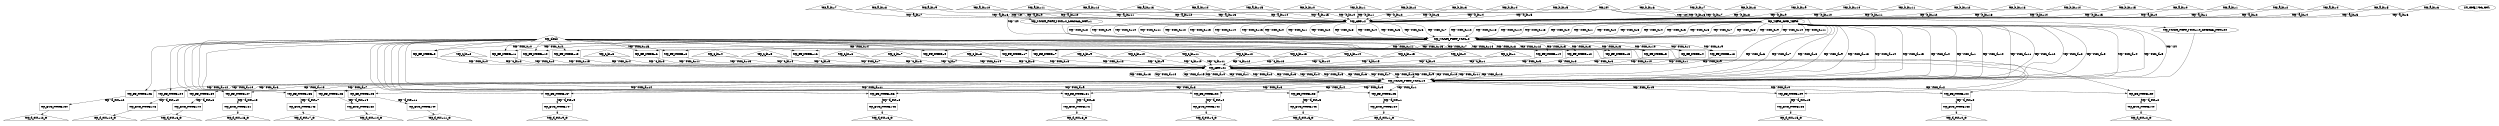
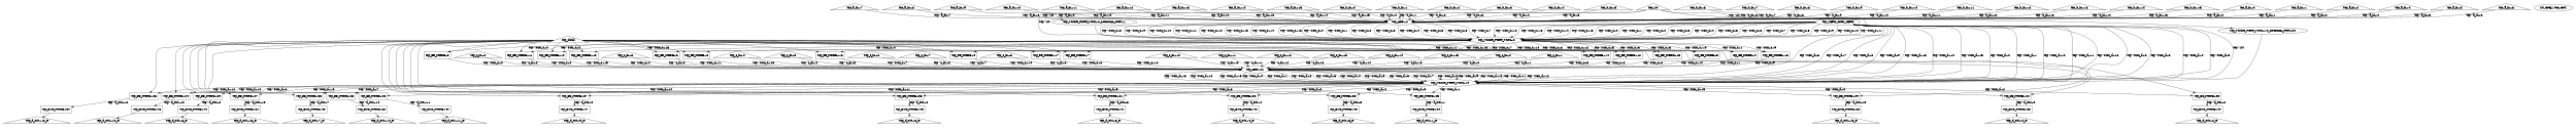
  digraph {
    ranksep=.25
    node [shape=triangle]
    "top_ADD~2" [shape=""]
    "top_a_in~0"
    "top_MULTI_PORT_MUX~0" [shape=""]
    "top_FF_NODE~3" [shape=box]
    "top_FF_NODE~4" [shape=box]
    "top_FF_NODE~5" [shape=box]
    "top_FF_NODE~6" [shape=box]
    "top_FF_NODE~7" [shape=box]
    "top_FF_NODE~8" [shape=box]
    "top_FF_NODE~9" [shape=box]
    "top_FF_NODE~10" [shape=box]
    "top_FF_NODE~11" [shape=box]
    "top_FF_NODE~12" [shape=box]
    "top_FF_NODE~13" [shape=box]
    "top_FF_NODE~14" [shape=box]
    "top_FF_NODE~15" [shape=box]
    "top_FF_NODE~16" [shape=box]
    "top_FF_NODE~17" [shape=box]
    "top_FF_NODE~18" [shape=box]
    "top_ADD~21" [shape=""]
    "top_MULTI_PORT_MUX~19" [shape=""]
    "top_FF_NODE~22" [shape=box]
    "top_FF_NODE~23" [shape=box]
    "top_FF_NODE~24" [shape=box]
    "top_FF_NODE~25" [shape=box]
    "top_FF_NODE~26" [shape=box]
    "top_FF_NODE~27" [shape=box]
    "top_FF_NODE~28" [shape=box]
    "top_FF_NODE~29" [shape=box]
    "top_FF_NODE~30" [shape=box]
    "top_FF_NODE~31" [shape=box]
    "top_FF_NODE~32" [shape=box]
    "top_FF_NODE~33" [shape=box]
    "top_FF_NODE~34" [shape=box]
    "top_FF_NODE~35" [shape=box]
    "top_FF_NODE~36" [shape=box]
    "top_FF_NODE~37" [shape=box]
    "top_BUF_NODE~38" [shape=box]
    "top_BUF_NODE~39" [shape=box]
    "top_BUF_NODE~48" [shape=box]
    "top_BUF_NODE~49" [shape=box]
    "top_BUF_NODE~50" [shape=box]
    "top_BUF_NODE~51" [shape=box]
    "top_BUF_NODE~52" [shape=box]
    "top_BUF_NODE~53" [shape=box]
    "top_BUF_NODE~40" [shape=box]
    "top_BUF_NODE~41" [shape=box]
    "top_BUF_NODE~42" [shape=box]
    "top_BUF_NODE~43" [shape=box]
    "top_BUF_NODE~44" [shape=box]
    "top_BUF_NODE~45" [shape=box]
    "top_BUF_NODE~46" [shape=box]
    "top_BUF_NODE~47" [shape=box]
    "top_d_out~0_O"
    "top_d_out~1_O"
    "top_d_out~10_O"
    "top_d_out~11_O"
    "top_d_out~12_O"
    "top_d_out~13_O"
    "top_d_out~14_O"
    "top_d_out~15_O"
    "top_d_out~2_O"
    "top_d_out~3_O"
    "top_d_out~4_O"
    "top_d_out~5_O"
    "top_d_out~6_O"
    "top_d_out~7_O"
    "top_d_out~8_O"
    "top_d_out~9_O"
    "top_a_in~1"
    "top_a_in~2"
    "top_a_in~4"
    "top_a_in~5"
    "top_a_in~6"
    "top_a_in~7"
    "top_a_in~8"
    "top_a_in~9"
    "top_a_in~10"
    "top_a_in~11"
    "top_a_in~12"
    "top_a_in~13"
    "top_a_in~14"
    "top_a_in~15"
    "top_b_in~0"
    "top_b_in~1"
    "top_b_in~2"
    "top_b_in~3"
    "top_b_in~4"
    "top_b_in~5"
    "top_b_in~6"
    "top_b_in~7"
    "top_b_in~8"
    "top_b_in~9"
    "top_b_in~10"
    "top_b_in~11"
    "top_b_in~12"
    "top_b_in~13"
    "top_b_in~14"
    "top_b_in~15"
    "top_c_in~0"
    "top_c_in~1"
    "top_c_in~2"
    "top_c_in~3"
    "top_c_in~4"
    "top_c_in~5"
    "top_c_in~6"
    "top_c_in~7"
    "top_c_in~8"
-   "top_c_in~9"
    "top_c_in~10"
    "top_c_in~11"
    "top_c_in~12"
    "top_c_in~13"
    "top_c_in~14"
    "top_c_in~15"
    top_clock
    top_rst
    "top_MULTI_PORT_MUX~0_LOGICAL_NOT~1" [shape=""]
    "top_MULTI_PORT_MUX~19_LOGICAL_NOT~20" [shape=""]
    top_ZERO_GND_ZERO [shape=""]
    n121 [label=rst_ONE_VCC_CNS shape=""]
    "top_ADD~2" -> "top_MULTI_PORT_MUX~0" [label="top^sum_c~0"]
    "top_ADD~2" -> "top_MULTI_PORT_MUX~0" [label="top^sum_c~1"]
    "top_ADD~2" -> "top_MULTI_PORT_MUX~0" [label="top^sum_c~2"]
    "top_ADD~2" -> "top_MULTI_PORT_MUX~0" [label="top^sum_c~3"]
    "top_ADD~2" -> "top_MULTI_PORT_MUX~0" [label="top^sum_c~4"]
    "top_ADD~2" -> "top_MULTI_PORT_MUX~0" [label="top^sum_c~5"]
    "top_ADD~2" -> "top_MULTI_PORT_MUX~0" [label="top^sum_c~6"]
    "top_ADD~2" -> "top_MULTI_PORT_MUX~0" [label="top^sum_c~7"]
    "top_ADD~2" -> "top_MULTI_PORT_MUX~0" [label="top^sum_c~8"]
    "top_ADD~2" -> "top_MULTI_PORT_MUX~0" [label="top^sum_c~9"]
    "top_ADD~2" -> "top_MULTI_PORT_MUX~0" [label="top^sum_c~10"]
    "top_ADD~2" -> "top_MULTI_PORT_MUX~0" [label="top^sum_c~11"]
    "top_ADD~2" -> "top_MULTI_PORT_MUX~0" [label="top^sum_c~12"]
    "top_ADD~2" -> "top_MULTI_PORT_MUX~0" [label="top^sum_c~13"]
    "top_ADD~2" -> "top_MULTI_PORT_MUX~0" [label="top^sum_c~14"]
    "top_ADD~2" -> "top_MULTI_PORT_MUX~0" [label="top^sum_c~15"]
    "top_a_in~0" -> "top_ADD~2" [label="top^a_in~0"]
    "top_MULTI_PORT_MUX~0" -> "top_FF_NODE~3" [label="top^sum_c~0"]
    "top_MULTI_PORT_MUX~0" -> "top_FF_NODE~4" [label="top^sum_c~1"]
    "top_MULTI_PORT_MUX~0" -> "top_FF_NODE~5" [label="top^sum_c~10"]
    "top_MULTI_PORT_MUX~0" -> "top_FF_NODE~6" [label="top^sum_c~11"]
    "top_MULTI_PORT_MUX~0" -> "top_FF_NODE~7" [label="top^sum_c~12"]
    "top_MULTI_PORT_MUX~0" -> "top_FF_NODE~8" [label="top^sum_c~13"]
    "top_MULTI_PORT_MUX~0" -> "top_FF_NODE~9" [label="top^sum_c~14"]
    "top_MULTI_PORT_MUX~0" -> "top_FF_NODE~10" [label="top^sum_c~15"]
    "top_MULTI_PORT_MUX~0" -> "top_FF_NODE~11" [label="top^sum_c~2"]
    "top_MULTI_PORT_MUX~0" -> "top_FF_NODE~12" [label="top^sum_c~3"]
    "top_MULTI_PORT_MUX~0" -> "top_FF_NODE~13" [label="top^sum_c~4"]
    "top_MULTI_PORT_MUX~0" -> "top_FF_NODE~14" [label="top^sum_c~5"]
    "top_MULTI_PORT_MUX~0" -> "top_FF_NODE~15" [label="top^sum_c~6"]
    "top_MULTI_PORT_MUX~0" -> "top_FF_NODE~16" [label="top^sum_c~7"]
    "top_MULTI_PORT_MUX~0" -> "top_FF_NODE~17" [label="top^sum_c~8"]
    "top_MULTI_PORT_MUX~0" -> "top_FF_NODE~18" [label="top^sum_c~9"]
    "top_FF_NODE~3" -> "top_ADD~21" [label="top^sum_c~0"]
    "top_FF_NODE~4" -> "top_ADD~21" [label="top^sum_c~1"]
    "top_FF_NODE~5" -> "top_ADD~21" [label="top^sum_c~10"]
    "top_FF_NODE~6" -> "top_ADD~21" [label="top^sum_c~11"]
    "top_FF_NODE~7" -> "top_ADD~21" [label="top^sum_c~12"]
    "top_FF_NODE~8" -> "top_ADD~21" [label="top^sum_c~13"]
    "top_FF_NODE~9" -> "top_ADD~21" [label="top^sum_c~14"]
    "top_FF_NODE~10" -> "top_ADD~21" [label="top^sum_c~15"]
    "top_FF_NODE~11" -> "top_ADD~21" [label="top^sum_c~2"]
    "top_FF_NODE~12" -> "top_ADD~21" [label="top^sum_c~3"]
    "top_FF_NODE~13" -> "top_ADD~21" [label="top^sum_c~4"]
    "top_FF_NODE~14" -> "top_ADD~21" [label="top^sum_c~5"]
    "top_FF_NODE~15" -> "top_ADD~21" [label="top^sum_c~6"]
    "top_FF_NODE~16" -> "top_ADD~21" [label="top^sum_c~7"]
    "top_FF_NODE~17" -> "top_ADD~21" [label="top^sum_c~8"]
    "top_FF_NODE~18" -> "top_ADD~21" [label="top^sum_c~9"]
    "top_ADD~21" -> "top_MULTI_PORT_MUX~19" [label="top^sum_d~0"]
    "top_ADD~21" -> "top_MULTI_PORT_MUX~19" [label="top^sum_d~1"]
    "top_ADD~21" -> "top_MULTI_PORT_MUX~19" [label="top^sum_d~2"]
    "top_ADD~21" -> "top_MULTI_PORT_MUX~19" [label="top^sum_d~3"]
    "top_ADD~21" -> "top_MULTI_PORT_MUX~19" [label="top^sum_d~4"]
    "top_ADD~21" -> "top_MULTI_PORT_MUX~19" [label="top^sum_d~5"]
    "top_ADD~21" -> "top_MULTI_PORT_MUX~19" [label="top^sum_d~6"]
    "top_ADD~21" -> "top_MULTI_PORT_MUX~19" [label="top^sum_d~7"]
    "top_ADD~21" -> "top_MULTI_PORT_MUX~19" [label="top^sum_d~8"]
    "top_ADD~21" -> "top_MULTI_PORT_MUX~19" [label="top^sum_d~9"]
    "top_ADD~21" -> "top_MULTI_PORT_MUX~19" [label="top^sum_d~10"]
    "top_ADD~21" -> "top_MULTI_PORT_MUX~19" [label="top^sum_d~11"]
    "top_ADD~21" -> "top_MULTI_PORT_MUX~19" [label="top^sum_d~12"]
    "top_ADD~21" -> "top_MULTI_PORT_MUX~19" [label="top^sum_d~13"]
    "top_ADD~21" -> "top_MULTI_PORT_MUX~19" [label="top^sum_d~14"]
    "top_ADD~21" -> "top_MULTI_PORT_MUX~19" [label="top^sum_d~15"]
    "top_MULTI_PORT_MUX~19" -> "top_FF_NODE~22" [label="top^sum_d~0"]
    "top_MULTI_PORT_MUX~19" -> "top_FF_NODE~23" [label="top^sum_d~1"]
    "top_MULTI_PORT_MUX~19" -> "top_FF_NODE~24" [label="top^sum_d~10"]
    "top_MULTI_PORT_MUX~19" -> "top_FF_NODE~25" [label="top^sum_d~11"]
    "top_MULTI_PORT_MUX~19" -> "top_FF_NODE~26" [label="top^sum_d~12"]
    "top_MULTI_PORT_MUX~19" -> "top_FF_NODE~27" [label="top^sum_d~13"]
    "top_MULTI_PORT_MUX~19" -> "top_FF_NODE~28" [label="top^sum_d~14"]
    "top_MULTI_PORT_MUX~19" -> "top_FF_NODE~29" [label="top^sum_d~15"]
    "top_MULTI_PORT_MUX~19" -> "top_FF_NODE~30" [label="top^sum_d~2"]
    "top_MULTI_PORT_MUX~19" -> "top_FF_NODE~31" [label="top^sum_d~3"]
    "top_MULTI_PORT_MUX~19" -> "top_FF_NODE~32" [label="top^sum_d~4"]
    "top_MULTI_PORT_MUX~19" -> "top_FF_NODE~33" [label="top^sum_d~5"]
    "top_MULTI_PORT_MUX~19" -> "top_FF_NODE~34" [label="top^sum_d~6"]
    "top_MULTI_PORT_MUX~19" -> "top_FF_NODE~35" [label="top^sum_d~7"]
    "top_MULTI_PORT_MUX~19" -> "top_FF_NODE~36" [label="top^sum_d~8"]
    "top_MULTI_PORT_MUX~19" -> "top_FF_NODE~37" [label="top^sum_d~9"]
    "top_FF_NODE~22" -> "top_BUF_NODE~38" [label="top^d_out~0"]
    "top_FF_NODE~23" -> "top_BUF_NODE~39" [label="top^d_out~1"]
    "top_FF_NODE~24" -> "top_BUF_NODE~48" [label="top^d_out~10"]
    "top_FF_NODE~25" -> "top_BUF_NODE~49" [label="top^d_out~11"]
    "top_FF_NODE~26" -> "top_BUF_NODE~50" [label="top^d_out~12"]
    "top_FF_NODE~27" -> "top_BUF_NODE~51" [label="top^d_out~13"]
    "top_FF_NODE~28" -> "top_BUF_NODE~52" [label="top^d_out~14"]
    "top_FF_NODE~29" -> "top_BUF_NODE~53" [label="top^d_out~15"]
    "top_FF_NODE~30" -> "top_BUF_NODE~40" [label="top^d_out~2"]
    "top_FF_NODE~31" -> "top_BUF_NODE~41" [label="top^d_out~3"]
    "top_FF_NODE~32" -> "top_BUF_NODE~42" [label="top^d_out~4"]
    "top_FF_NODE~33" -> "top_BUF_NODE~43" [label="top^d_out~5"]
    "top_FF_NODE~34" -> "top_BUF_NODE~44" [label="top^d_out~6"]
    "top_FF_NODE~35" -> "top_BUF_NODE~45" [label="top^d_out~7"]
    "top_FF_NODE~36" -> "top_BUF_NODE~46" [label="top^d_out~8"]
    "top_FF_NODE~37" -> "top_BUF_NODE~47" [label="top^d_out~9"]
    "top_BUF_NODE~38" -> "top_d_out~0_O"
    "top_BUF_NODE~39" -> "top_d_out~1_O"
    "top_BUF_NODE~48" -> "top_d_out~10_O"
    "top_BUF_NODE~49" -> "top_d_out~11_O"
    "top_BUF_NODE~50" -> "top_d_out~12_O"
    "top_BUF_NODE~51" -> "top_d_out~13_O"
    "top_BUF_NODE~52" -> "top_d_out~14_O"
    "top_BUF_NODE~53" -> "top_d_out~15_O"
    "top_BUF_NODE~40" -> "top_d_out~2_O"
    "top_BUF_NODE~41" -> "top_d_out~3_O"
    "top_BUF_NODE~42" -> "top_d_out~4_O"
    "top_BUF_NODE~43" -> "top_d_out~5_O"
    "top_BUF_NODE~44" -> "top_d_out~6_O"
    "top_BUF_NODE~45" -> "top_d_out~7_O"
    "top_BUF_NODE~46" -> "top_d_out~8_O"
    "top_BUF_NODE~47" -> "top_d_out~9_O"
    "top_a_in~1" -> "top_ADD~2" [label="top^a_in~1"]
    "top_a_in~2" -> "top_ADD~2" [label="top^a_in~2"]
    "top_a_in~4" -> "top_ADD~2" [label="top^a_in~4"]
    "top_a_in~5" -> "top_ADD~2" [label="top^a_in~5"]
    "top_a_in~6" -> "top_ADD~2" [label="top^a_in~6"]
    "top_a_in~7" -> "top_ADD~2" [label="top^a_in~7"]
    "top_a_in~8" -> "top_ADD~2" [label="top^a_in~8"]
    "top_a_in~9" -> "top_ADD~2" [label="top^a_in~9"]
    "top_a_in~10" -> "top_ADD~2" [label="top^a_in~10"]
    "top_a_in~11" -> "top_ADD~2" [label="top^a_in~11"]
    "top_a_in~12" -> "top_ADD~2" [label="top^a_in~12"]
    "top_a_in~13" -> "top_ADD~2" [label="top^a_in~13"]
    "top_a_in~14" -> "top_ADD~2" [label="top^a_in~14"]
    "top_a_in~15" -> "top_ADD~2" [label="top^a_in~15"]
    "top_b_in~0" -> "top_ADD~2" [label="top^b_in~0"]
    "top_b_in~1" -> "top_ADD~2" [label="top^b_in~1"]
    "top_b_in~2" -> "top_ADD~2" [label="top^b_in~2"]
    "top_b_in~3" -> "top_ADD~2" [label="top^b_in~3"]
    "top_b_in~4" -> "top_ADD~2" [label="top^b_in~4"]
    "top_b_in~5" -> "top_ADD~2" [label="top^b_in~5"]
    "top_b_in~6" -> "top_ADD~2" [label="top^b_in~6"]
    "top_b_in~7" -> "top_ADD~2" [label="top^b_in~7"]
    "top_b_in~8" -> "top_ADD~2" [label="top^b_in~8"]
    "top_b_in~9" -> "top_ADD~2" [label="top^b_in~9"]
    "top_b_in~10" -> "top_ADD~2" [label="top^b_in~10"]
    "top_b_in~11" -> "top_ADD~2" [label="top^b_in~11"]
    "top_b_in~12" -> "top_ADD~2" [label="top^b_in~12"]
    "top_b_in~13" -> "top_ADD~2" [label="top^b_in~13"]
    "top_b_in~14" -> "top_ADD~2" [label="top^b_in~14"]
    "top_b_in~15" -> "top_ADD~2" [label="top^b_in~15"]
    "top_c_in~0" -> "top_ADD~21" [label="top^c_in~0"]
    "top_c_in~1" -> "top_ADD~21" [label="top^c_in~1"]
    "top_c_in~2" -> "top_ADD~21" [label="top^c_in~2"]
    "top_c_in~3" -> "top_ADD~21" [label="top^c_in~3"]
    "top_c_in~4" -> "top_ADD~21" [label="top^c_in~4"]
    "top_c_in~5" -> "top_ADD~21" [label="top^c_in~5"]
    "top_c_in~6" -> "top_ADD~21" [label="top^c_in~6"]
    "top_c_in~7" -> "top_ADD~21" [label="top^c_in~7"]
    "top_c_in~8" -> "top_ADD~21" [label="top^c_in~8"]
-   "top_c_in~9" -> "top_ADD~21" [label="top^c_in~9"]
    "top_c_in~10" -> "top_ADD~21" [label="top^c_in~10"]
    "top_c_in~11" -> "top_ADD~21" [label="top^c_in~11"]
    "top_c_in~12" -> "top_ADD~21" [label="top^c_in~12"]
    "top_c_in~13" -> "top_ADD~21" [label="top^c_in~13"]
    "top_c_in~14" -> "top_ADD~21" [label="top^c_in~14"]
    "top_c_in~15" -> "top_ADD~21" [label="top^c_in~15"]
    top_clock -> "top_FF_NODE~3"
    top_clock -> "top_FF_NODE~4"
    top_clock -> "top_FF_NODE~5"
    top_clock -> "top_FF_NODE~6"
    top_clock -> "top_FF_NODE~7"
    top_clock -> "top_FF_NODE~8"
    top_clock -> "top_FF_NODE~9"
    top_clock -> "top_FF_NODE~10"
    top_clock -> "top_FF_NODE~11"
    top_clock -> "top_FF_NODE~12"
    top_clock -> "top_FF_NODE~13"
    top_clock -> "top_FF_NODE~14"
    top_clock -> "top_FF_NODE~15"
    top_clock -> "top_FF_NODE~16"
    top_clock -> "top_FF_NODE~17"
    top_clock -> "top_FF_NODE~18"
    top_clock -> "top_FF_NODE~22"
    top_clock -> "top_FF_NODE~23"
    top_clock -> "top_FF_NODE~24"
    top_clock -> "top_FF_NODE~25"
    top_clock -> "top_FF_NODE~26"
    top_clock -> "top_FF_NODE~27"
    top_clock -> "top_FF_NODE~28"
    top_clock -> "top_FF_NODE~29"
    top_clock -> "top_FF_NODE~30"
    top_clock -> "top_FF_NODE~31"
    top_clock -> "top_FF_NODE~32"
    top_clock -> "top_FF_NODE~33"
    top_clock -> "top_FF_NODE~34"
    top_clock -> "top_FF_NODE~35"
    top_clock -> "top_FF_NODE~36"
    top_clock -> "top_FF_NODE~37"
    top_rst -> "top_MULTI_PORT_MUX~0" [label="top^rst"]
    top_rst -> "top_MULTI_PORT_MUX~19" [label="top^rst"]
    top_rst -> "top_MULTI_PORT_MUX~0_LOGICAL_NOT~1" [label="top^rst"]
    top_rst -> "top_MULTI_PORT_MUX~19_LOGICAL_NOT~20" [label="top^rst"]
    "top_MULTI_PORT_MUX~0_LOGICAL_NOT~1" -> "top_MULTI_PORT_MUX~0"
    "top_MULTI_PORT_MUX~19_LOGICAL_NOT~20" -> "top_MULTI_PORT_MUX~19"
    top_ZERO_GND_ZERO -> "top_MULTI_PORT_MUX~0" [label="top^sum_c~0"]
    top_ZERO_GND_ZERO -> "top_MULTI_PORT_MUX~0" [label="top^sum_c~1"]
    top_ZERO_GND_ZERO -> "top_MULTI_PORT_MUX~0" [label="top^sum_c~2"]
    top_ZERO_GND_ZERO -> "top_MULTI_PORT_MUX~0" [label="top^sum_c~3"]
    top_ZERO_GND_ZERO -> "top_MULTI_PORT_MUX~0" [label="top^sum_c~4"]
    top_ZERO_GND_ZERO -> "top_MULTI_PORT_MUX~0" [label="top^sum_c~5"]
    top_ZERO_GND_ZERO -> "top_MULTI_PORT_MUX~0" [label="top^sum_c~6"]
    top_ZERO_GND_ZERO -> "top_MULTI_PORT_MUX~0" [label="top^sum_c~7"]
    top_ZERO_GND_ZERO -> "top_MULTI_PORT_MUX~0" [label="top^sum_c~8"]
    top_ZERO_GND_ZERO -> "top_MULTI_PORT_MUX~0" [label="top^sum_c~9"]
    top_ZERO_GND_ZERO -> "top_MULTI_PORT_MUX~0" [label="top^sum_c~10"]
    top_ZERO_GND_ZERO -> "top_MULTI_PORT_MUX~0" [label="top^sum_c~11"]
    top_ZERO_GND_ZERO -> "top_MULTI_PORT_MUX~0" [label="top^sum_c~12"]
    top_ZERO_GND_ZERO -> "top_MULTI_PORT_MUX~0" [label="top^sum_c~13"]
    top_ZERO_GND_ZERO -> "top_MULTI_PORT_MUX~0" [label="top^sum_c~14"]
    top_ZERO_GND_ZERO -> "top_MULTI_PORT_MUX~0" [label="top^sum_c~15"]
    top_ZERO_GND_ZERO -> "top_MULTI_PORT_MUX~19" [label="top^sum_d~0"]
    top_ZERO_GND_ZERO -> "top_MULTI_PORT_MUX~19" [label="top^sum_d~1"]
    top_ZERO_GND_ZERO -> "top_MULTI_PORT_MUX~19" [label="top^sum_d~2"]
    top_ZERO_GND_ZERO -> "top_MULTI_PORT_MUX~19" [label="top^sum_d~3"]
    top_ZERO_GND_ZERO -> "top_MULTI_PORT_MUX~19" [label="top^sum_d~4"]
    top_ZERO_GND_ZERO -> "top_MULTI_PORT_MUX~19" [label="top^sum_d~5"]
    top_ZERO_GND_ZERO -> "top_MULTI_PORT_MUX~19" [label="top^sum_d~6"]
    top_ZERO_GND_ZERO -> "top_MULTI_PORT_MUX~19" [label="top^sum_d~7"]
    top_ZERO_GND_ZERO -> "top_MULTI_PORT_MUX~19" [label="top^sum_d~8"]
    top_ZERO_GND_ZERO -> "top_MULTI_PORT_MUX~19" [label="top^sum_d~9"]
    top_ZERO_GND_ZERO -> "top_MULTI_PORT_MUX~19" [label="top^sum_d~10"]
    top_ZERO_GND_ZERO -> "top_MULTI_PORT_MUX~19" [label="top^sum_d~11"]
    top_ZERO_GND_ZERO -> "top_MULTI_PORT_MUX~19" [label="top^sum_d~12"]
    top_ZERO_GND_ZERO -> "top_MULTI_PORT_MUX~19" [label="top^sum_d~13"]
    top_ZERO_GND_ZERO -> "top_MULTI_PORT_MUX~19" [label="top^sum_d~14"]
    top_ZERO_GND_ZERO -> "top_MULTI_PORT_MUX~19" [label="top^sum_d~15"]
  }
